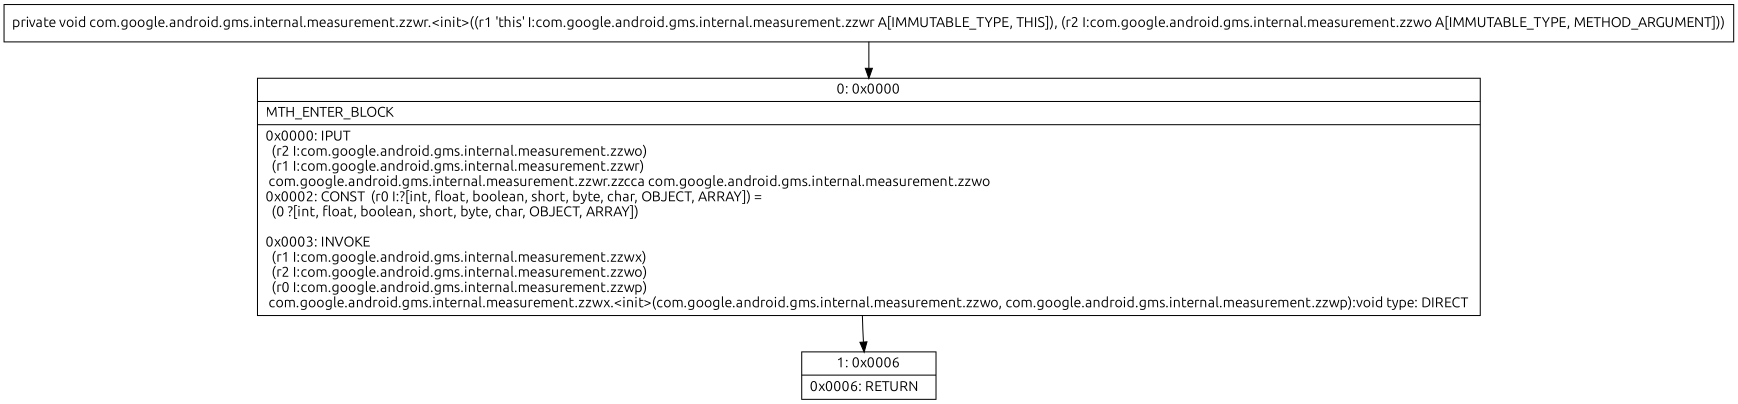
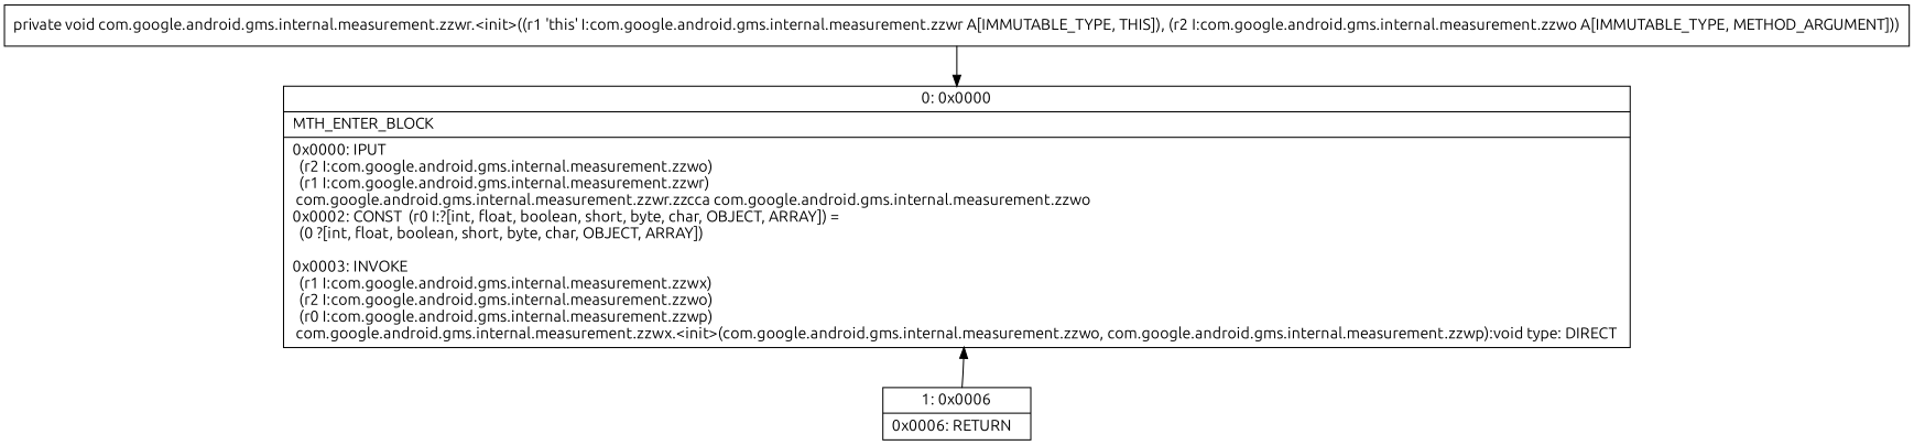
  digraph {
    fontname=Ubuntu
    node [shape=record fontname=Ubuntu]
    edge [fontname=Ubuntu]
    n1 [label="{0\:\ 0x0000|MTH_ENTER_BLOCK\l|0x0000: IPUT  \l  (r2 I:com.google.android.gms.internal.measurement.zzwo)\l  (r1 I:com.google.android.gms.internal.measurement.zzwr)\l com.google.android.gms.internal.measurement.zzwr.zzcca com.google.android.gms.internal.measurement.zzwo \l0x0002: CONST  (r0 I:?[int, float, boolean, short, byte, char, OBJECT, ARRAY]) = \l  (0 ?[int, float, boolean, short, byte, char, OBJECT, ARRAY])\l \l0x0003: INVOKE  \l  (r1 I:com.google.android.gms.internal.measurement.zzwx)\l  (r2 I:com.google.android.gms.internal.measurement.zzwo)\l  (r0 I:com.google.android.gms.internal.measurement.zzwp)\l com.google.android.gms.internal.measurement.zzwx.\<init\>(com.google.android.gms.internal.measurement.zzwo, com.google.android.gms.internal.measurement.zzwp):void type: DIRECT \l}"]
    n2 [label="{1\:\ 0x0006|0x0006: RETURN   \l}"]
    n3 [label="{private void com.google.android.gms.internal.measurement.zzwr.\<init\>((r1 'this' I:com.google.android.gms.internal.measurement.zzwr A[IMMUTABLE_TYPE, THIS]), (r2 I:com.google.android.gms.internal.measurement.zzwo A[IMMUTABLE_TYPE, METHOD_ARGUMENT])) }"]
-   n1 -> n2
+   n2 -> n1
    n3 -> n1
  }
